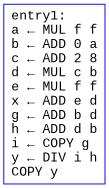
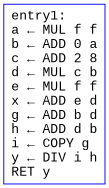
  digraph {
-   n1 [fontname="Courier New" label="{entry1:\la ← MUL f f\lb ← ADD 0 a\lc ← ADD 2 8\ld ← MUL c b\le ← MUL f f\lx ← ADD e d\lg ← ADD b d\lh ← ADD d b\li ← COPY g\ly ← DIV i h\lCOPY y\l}" shape=record color=blue]
+   n1 [fontname="Courier New" label="{entry1:\la ← MUL f f\lb ← ADD 0 a\lc ← ADD 2 8\ld ← MUL c b\le ← MUL f f\lx ← ADD e d\lg ← ADD b d\lh ← ADD d b\li ← COPY g\ly ← DIV i h\lRET y\l}" shape=record color=blue]
  }
